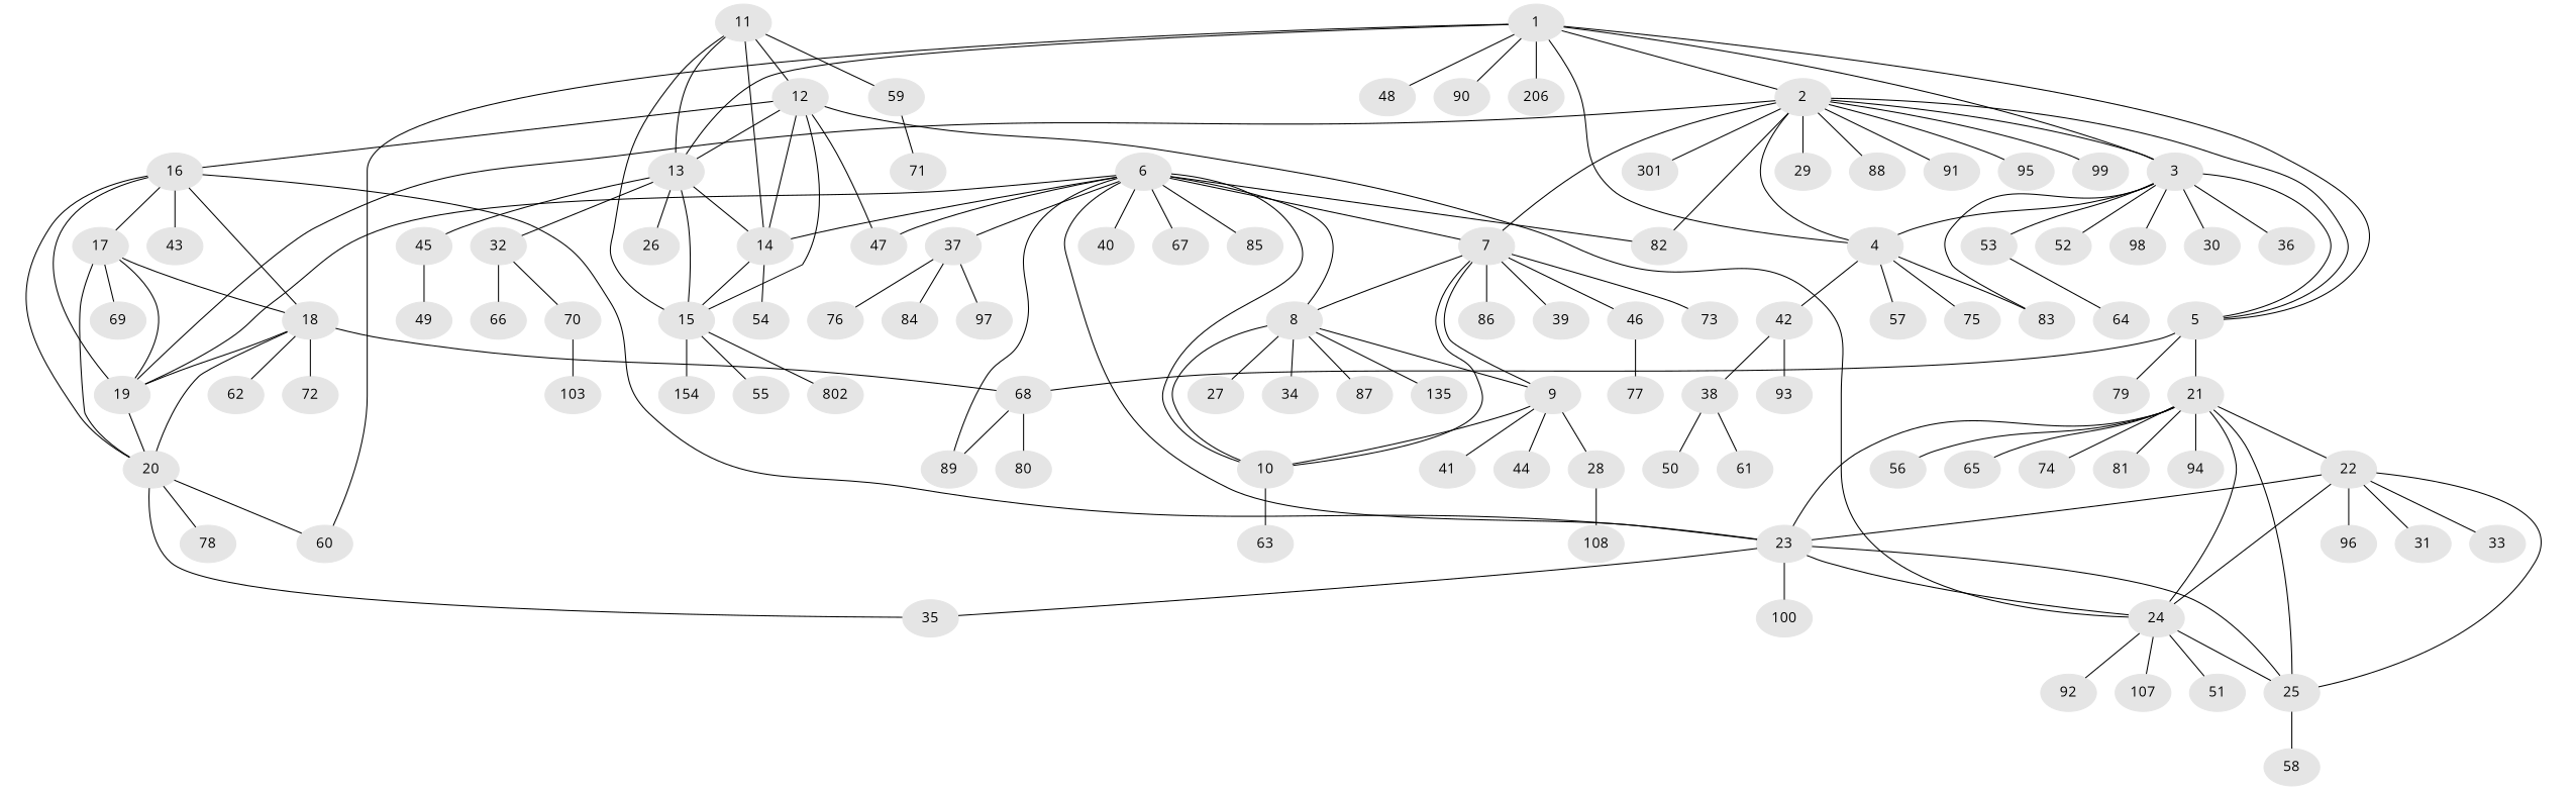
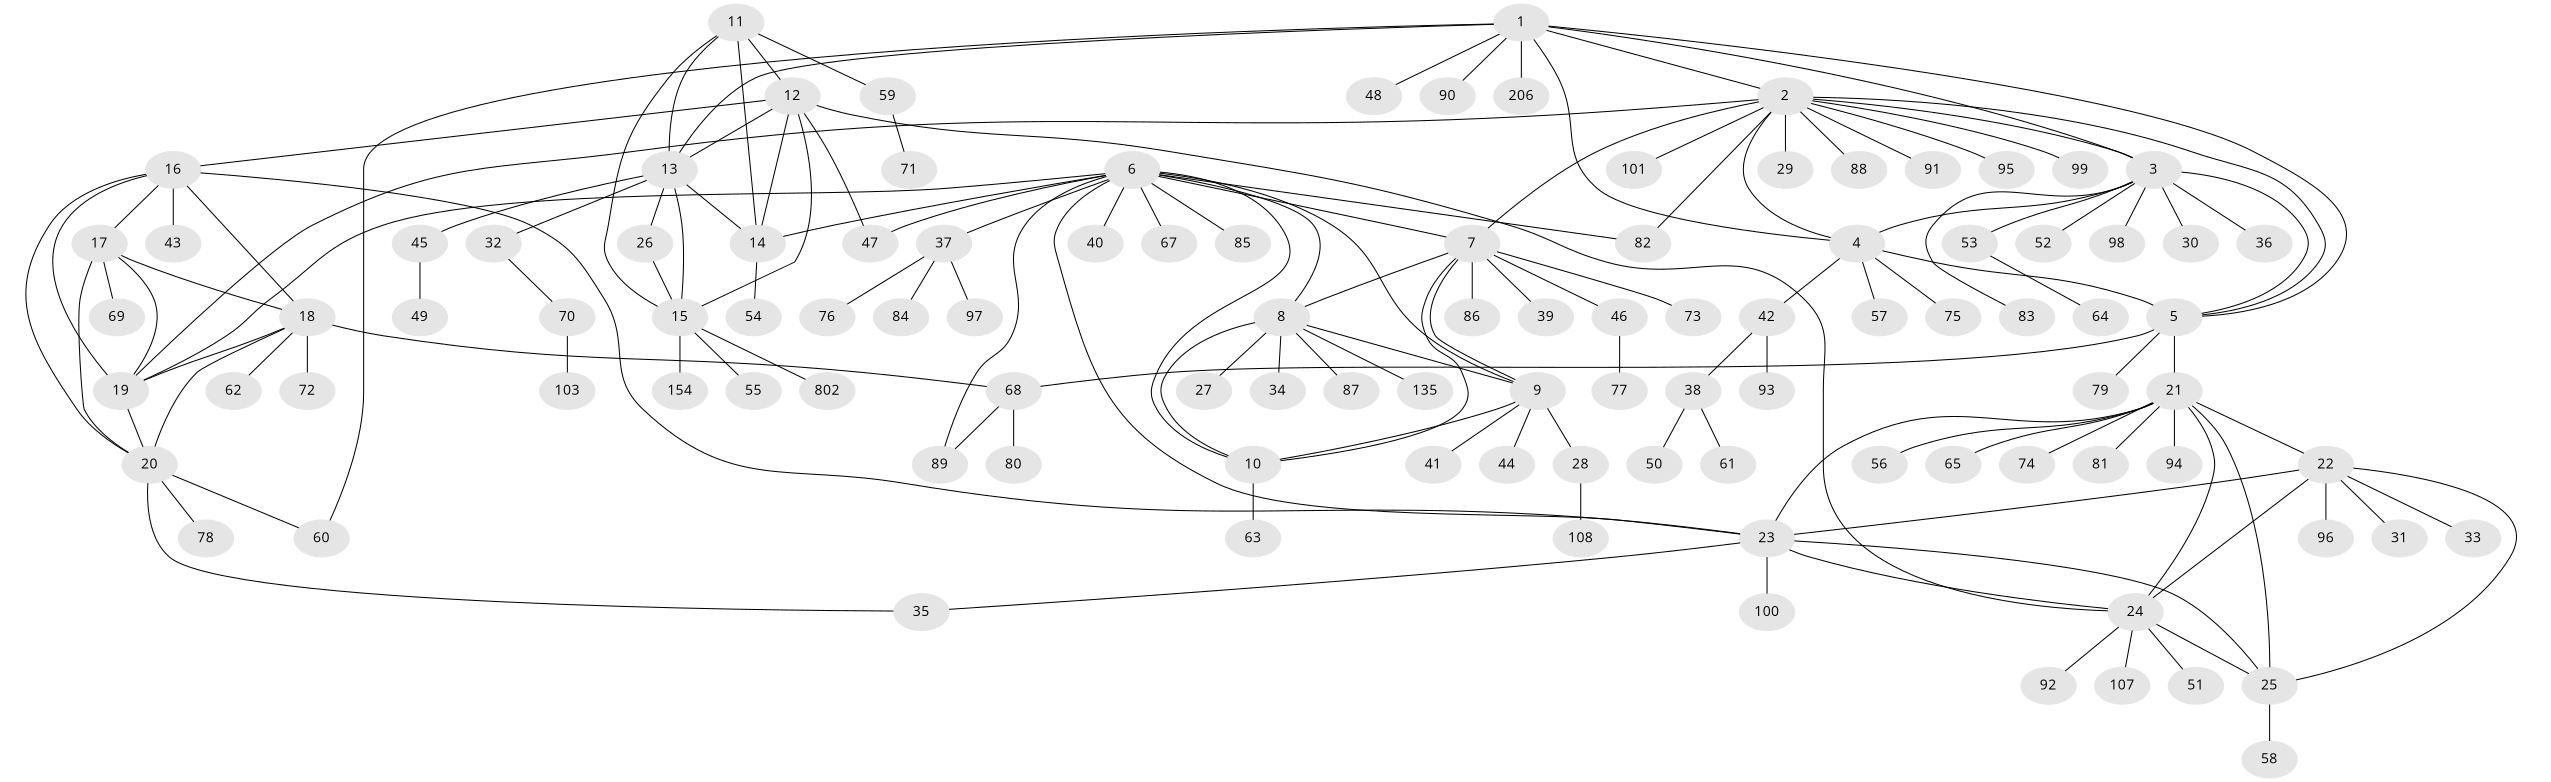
  graph {
    fontname="Open Sans"
    node [color=gray90 fontname="Open Sans" style=filled]
    edge [fontname="Open Sans"]
    1
    2
    3
    4
    5
    13
    48
    60
    90
    n10 [label=206]
    7
    19
    29
    82
    88
    91
    95
    99
-   101 [label=301]
+   101
    30
    36
    52
    53
    83
    98
    42
    57
    75
    21
    68
    79
    14
    15
    26
    32
    45
    8
    9
    10
    39
    46
    73
    86
    20
    64
    38
    93
    23
    24
    22
    25
    56
    65
    74
    81
    94
    89
    80
    6
    37
    40
    47
    67
    85
    27
    34
    87
    n68 [label=135]
    28
    41
    44
    63
    54
    35
    100
    76
    84
    97
    77
    108
    11
    12
    59
    16
    55
    n86 [label=802]
    n87 [label=154]
    71
    17
    18
    43
    51
    92
    107
-   66
    70
    49
    69
    62
    72
    78
    31
    33
    96
    58
    50
    61
    103
    1 -- 2
    1 -- 3
    1 -- 4
    1 -- 5
    1 -- 13
    1 -- 48
    1 -- 60
    1 -- 90
    1 -- n10
    2 -- 3
    2 -- 4
    2 -- 5
    2 -- 7
    2 -- 19
    2 -- 29
    2 -- 82
    2 -- 88
    2 -- 91
    2 -- 95
    2 -- 99
    2 -- 101
    3 -- 4
    3 -- 5
    3 -- 30
    3 -- 36
    3 -- 52
    3 -- 53
    3 -- 83
    3 -- 98
-   4 -- 83
+   4 -- 5
    4 -- 42
    4 -- 57
    4 -- 75
    5 -- 21
    5 -- 68
    5 -- 79
    13 -- 14
    13 -- 15
    13 -- 26
    13 -- 32
    13 -- 45
    7 -- 8
    7 -- 9
    7 -- 10
    7 -- 39
    7 -- 46
    7 -- 73
    7 -- 86
    19 -- 20
    53 -- 64
    42 -- 38
    42 -- 93
    21 -- 23
    21 -- 24
    21 -- 22
    21 -- 25
    21 -- 56
    21 -- 65
    21 -- 74
    21 -- 81
    21 -- 94
    68 -- 89
    68 -- 80
-   14 -- 15
+   26 -- 15
    14 -- 54
    15 -- 55
    15 -- n86
    15 -- n87
-   32 -- 66
    32 -- 70
    45 -- 49
    8 -- 9
    8 -- 10
    8 -- 27
    8 -- 34
    8 -- 87
    8 -- n68
    9 -- 10
    9 -- 28
    9 -- 41
    9 -- 44
    10 -- 63
    46 -- 77
    20 -- 60
    20 -- 35
    20 -- 78
    38 -- 50
    38 -- 61
    23 -- 24
    23 -- 25
    23 -- 35
    23 -- 100
    24 -- 25
    24 -- 51
    24 -- 92
    24 -- 107
    22 -- 23
    22 -- 24
    22 -- 25
    22 -- 31
    22 -- 33
    22 -- 96
    25 -- 58
    6 -- 7
    6 -- 19
    6 -- 82
    6 -- 14
    6 -- 8
+   6 -- 9
    6 -- 10
    6 -- 23
    6 -- 89
    6 -- 37
    6 -- 40
    6 -- 47
    6 -- 67
    6 -- 85
    37 -- 76
    37 -- 84
    37 -- 97
    28 -- 108
    11 -- 13
    11 -- 14
    11 -- 15
    11 -- 12
    11 -- 59
    12 -- 13
    12 -- 14
    12 -- 15
    12 -- 24
    12 -- 47
    12 -- 16
    59 -- 71
    16 -- 19
    16 -- 20
    16 -- 23
    16 -- 17
    16 -- 18
    16 -- 43
    17 -- 19
    17 -- 20
    17 -- 18
    17 -- 69
    18 -- 19
    18 -- 68
    18 -- 20
    18 -- 62
    18 -- 72
    70 -- 103
  }
